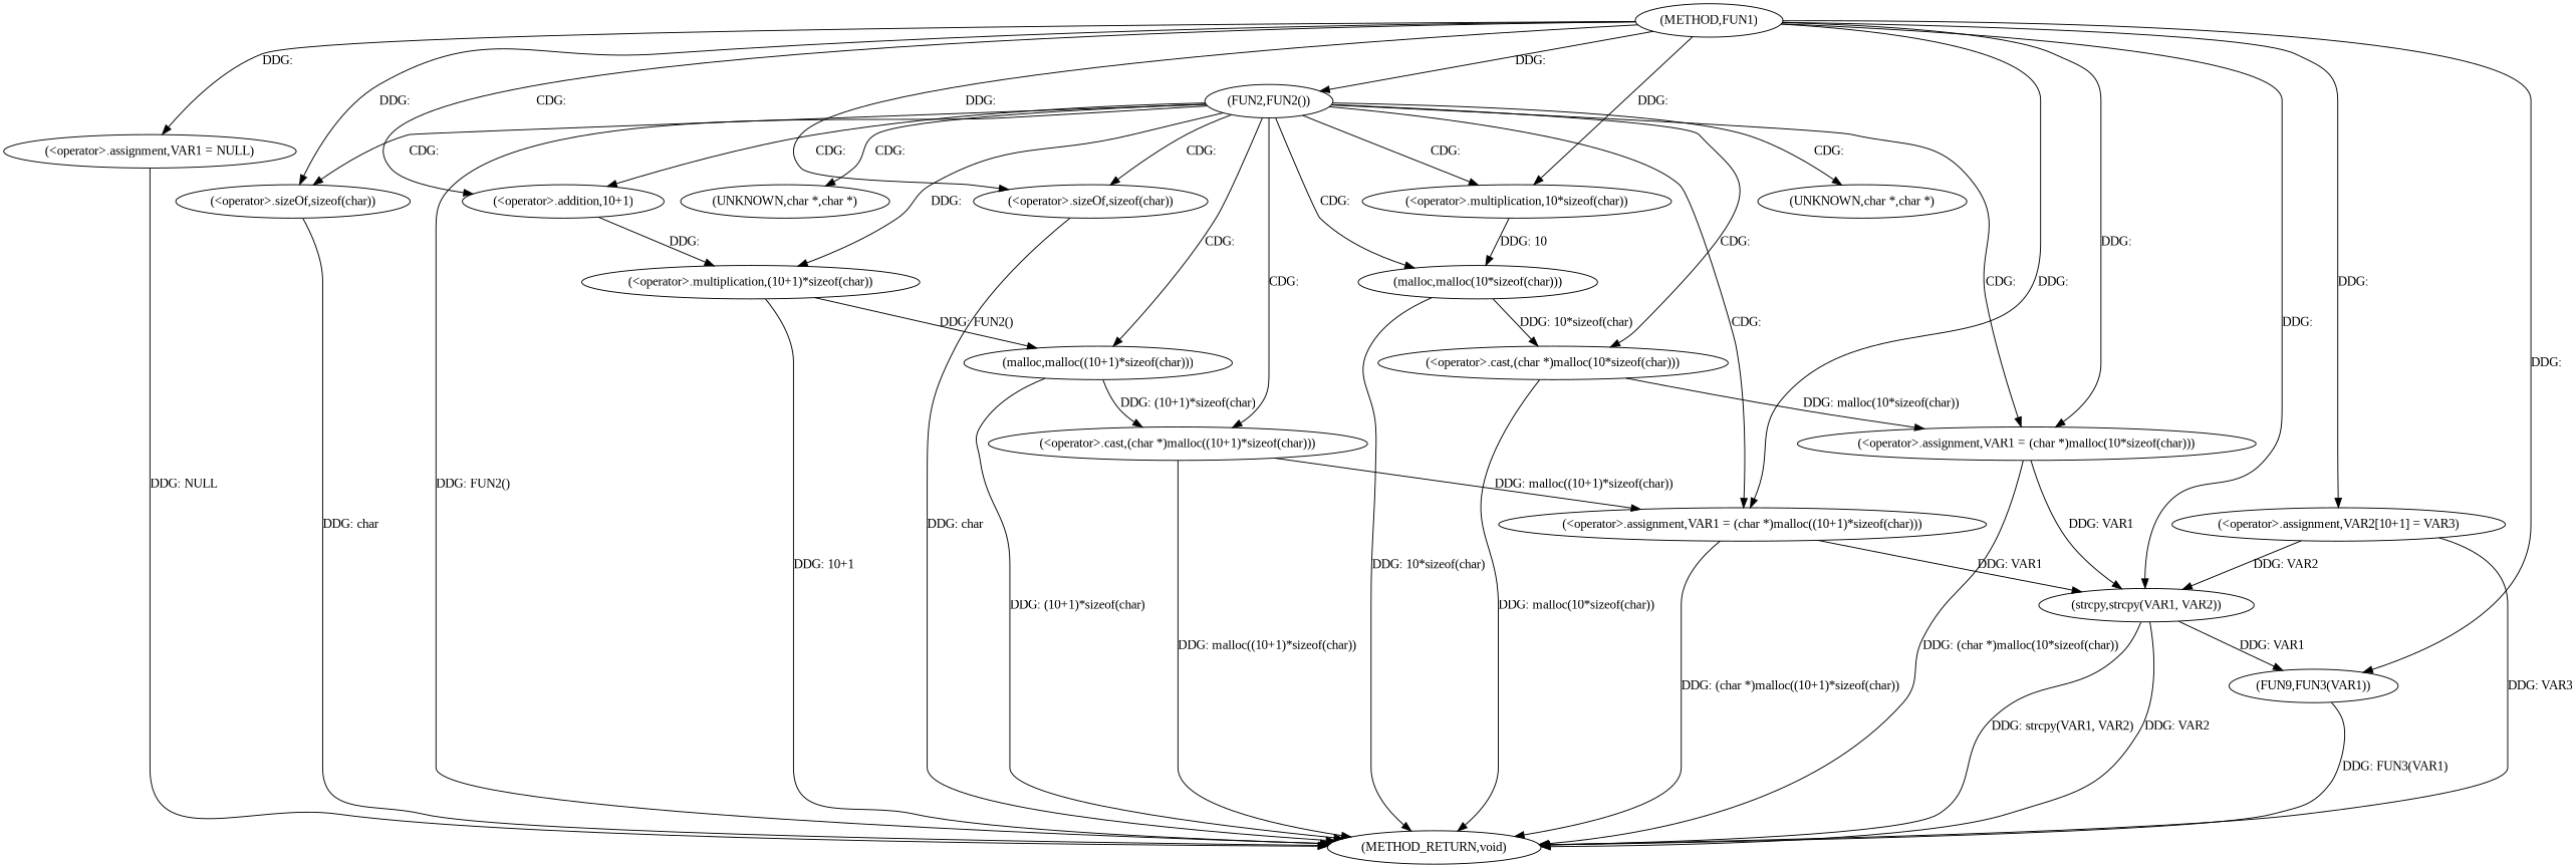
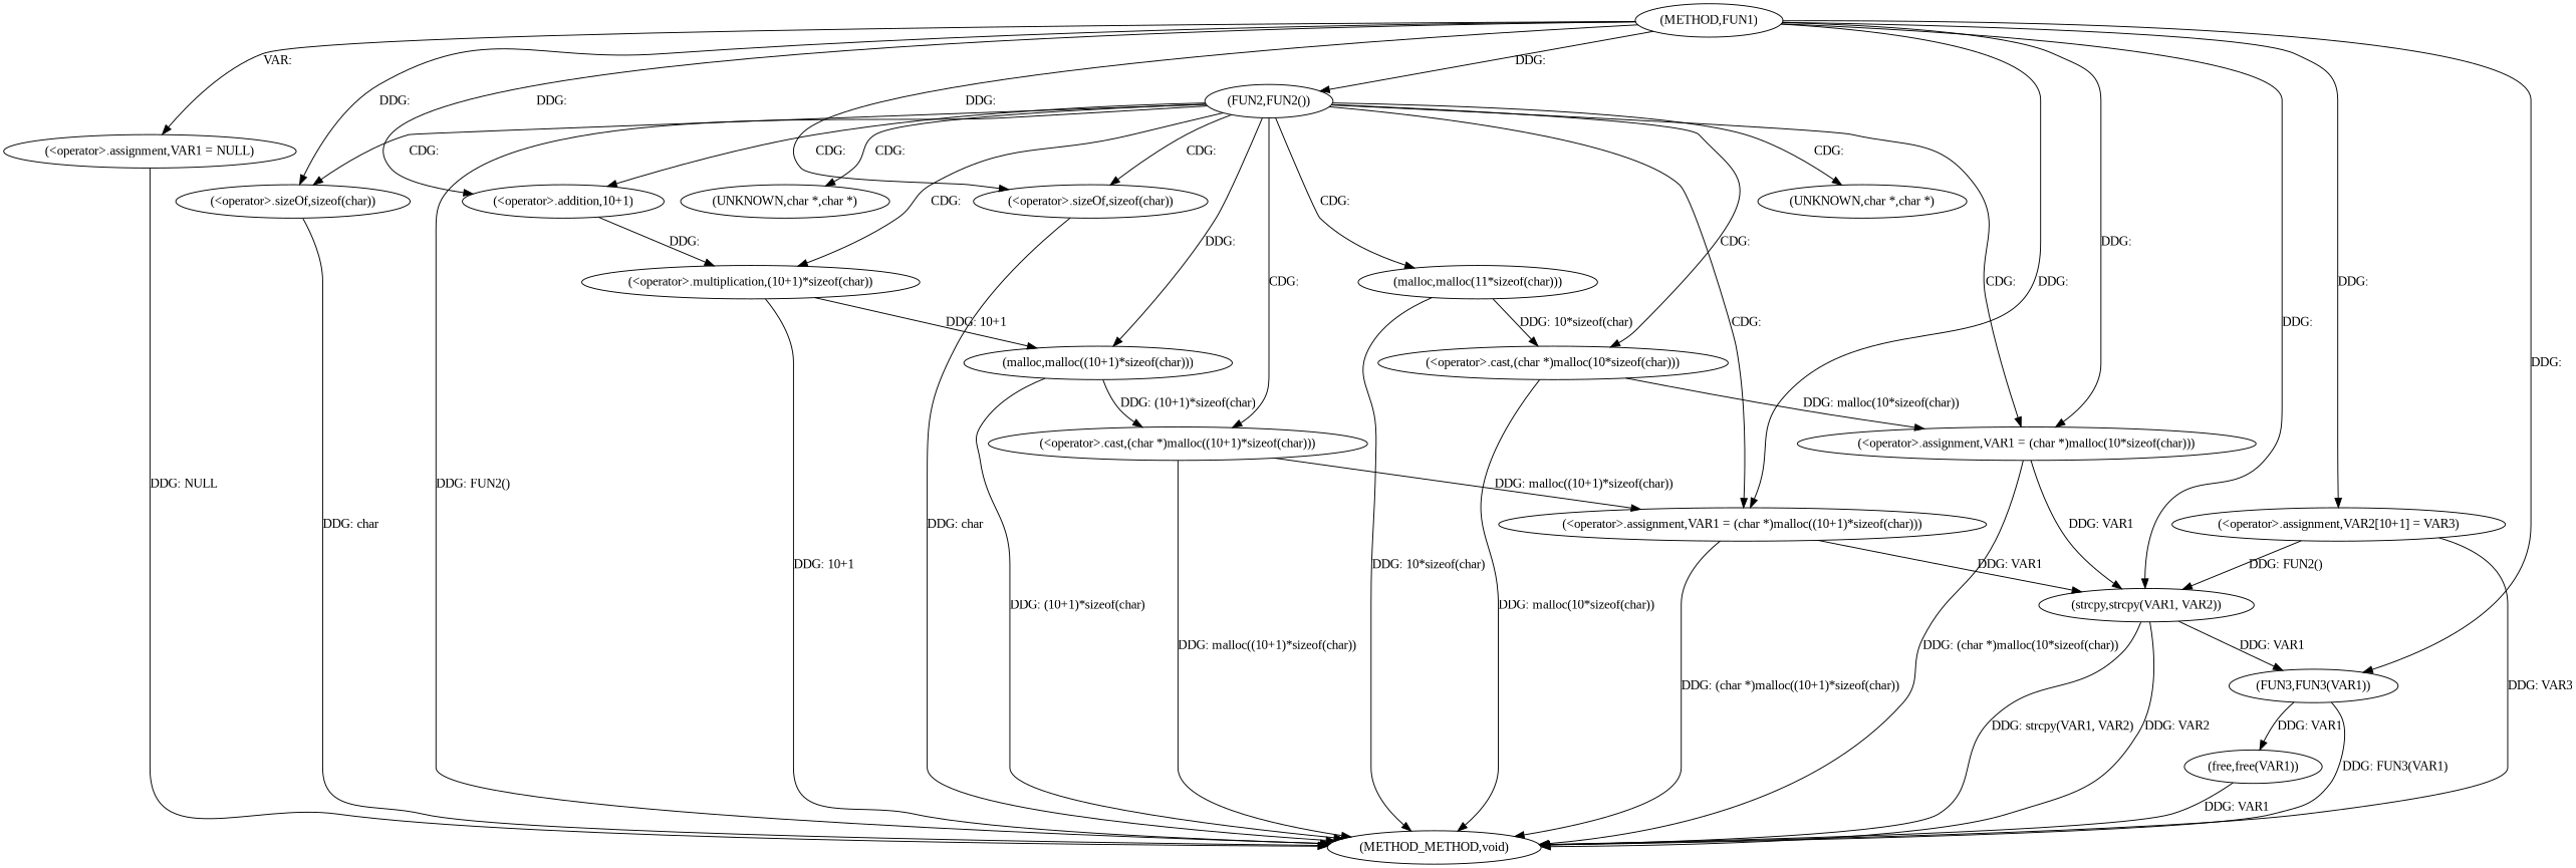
  digraph {
    fontname="Liberation Serif"
    node [fontname="Liberation Serif"]
    edge [fontname="Liberation Serif"]
    n1 [label="(METHOD,FUN1)"]
    n2 [label="(<operator>.assignment,VAR1 = NULL)"]
    n3 [label="(FUN2,FUN2())"]
    n4 [label="(<operator>.assignment,VAR1 = (char *)malloc(10*sizeof(char)))"]
-   n5 [label="(<operator>.multiplication,10*sizeof(char))"]
    n6 [label="(<operator>.sizeOf,sizeof(char))"]
    n7 [label="(<operator>.assignment,VAR1 = (char *)malloc((10+1)*sizeof(char)))"]
    n8 [label="(<operator>.addition,10+1)"]
    n9 [label="(<operator>.sizeOf,sizeof(char))"]
    n10 [label="(<operator>.assignment,VAR2[10+1] = VAR3)"]
    n11 [label="(strcpy,strcpy(VAR1, VAR2))"]
-   n12 [label="(FUN9,FUN3(VAR1))"]
-   n13 [label="(METHOD_RETURN,void)"]
+   n12 [label="(FUN3,FUN3(VAR1))"]
+   n13 [label="(METHOD_METHOD,void)"]
    n14 [label="(<operator>.multiplication,(10+1)*sizeof(char))"]
    n15 [label="(<operator>.cast,(char *)malloc(10*sizeof(char)))"]
-   n16 [label="(malloc,malloc(10*sizeof(char)))"]
+   n16 [label="(malloc,malloc(11*sizeof(char)))"]
    n17 [label="(<operator>.cast,(char *)malloc((10+1)*sizeof(char)))"]
    n18 [label="(malloc,malloc((10+1)*sizeof(char)))"]
    n19 [label="(UNKNOWN,char *,char *)"]
    n20 [label="(UNKNOWN,char *,char *)"]
-   n1 -> n2 [label="DDG: "]
+   n21 [label="(free,free(VAR1))"]
+   n1 -> n2 [label="VAR: "]
    n1 -> n3 [label="DDG: "]
    n1 -> n4 [label="DDG: "]
-   n1 -> n5 [label="DDG: "]
    n1 -> n6 [label="DDG: "]
    n1 -> n7 [label="DDG: "]
-   n1 -> n8 [label="CDG: "]
+   n1 -> n8 [label="DDG: "]
    n1 -> n9 [label="DDG: "]
    n1 -> n10 [label="DDG: "]
    n1 -> n11 [label="DDG: "]
    n1 -> n12 [label="DDG: "]
    n2 -> n13 [label="DDG: NULL"]
    n3 -> n4 [label="CDG: "]
-   n3 -> n5 [label="CDG: "]
    n3 -> n6 [label="CDG: "]
    n3 -> n7 [label="CDG: "]
    n3 -> n8 [label="CDG: "]
    n3 -> n9 [label="CDG: "]
    n3 -> n13 [label="DDG: FUN2()"]
-   n3 -> n14 [label="DDG: "]
+   n3 -> n14 [label="CDG: "]
    n3 -> n15 [label="CDG: "]
    n3 -> n16 [label="CDG: "]
    n3 -> n17 [label="CDG: "]
-   n3 -> n18 [label="CDG: "]
+   n3 -> n18 [label="DDG: "]
    n3 -> n19 [label="CDG: "]
    n3 -> n20 [label="CDG: "]
    n4 -> n11 [label="DDG: VAR1"]
    n4 -> n13 [label="DDG: (char *)malloc(10*sizeof(char))"]
-   n5 -> n16 [label="DDG: 10"]
    n6 -> n13 [label="DDG: char"]
    n7 -> n11 [label="DDG: VAR1"]
    n7 -> n13 [label="DDG: (char *)malloc((10+1)*sizeof(char))"]
    n8 -> n14 [label="DDG: "]
    n9 -> n13 [label="DDG: char"]
-   n10 -> n11 [label="DDG: VAR2"]
+   n10 -> n11 [label="DDG: FUN2()"]
    n10 -> n13 [label="DDG: VAR3"]
    n11 -> n12 [label="DDG: VAR1"]
    n11 -> n13 [label="DDG: VAR2"]
    n11 -> n13 [label="DDG: strcpy(VAR1, VAR2)"]
    n12 -> n13 [label="DDG: FUN3(VAR1)"]
+   n12 -> n21 [label="DDG: VAR1"]
    n14 -> n13 [label="DDG: 10+1"]
-   n14 -> n18 [label="DDG: FUN2()"]
+   n14 -> n18 [label="DDG: 10+1"]
    n15 -> n4 [label="DDG: malloc(10*sizeof(char))"]
    n15 -> n13 [label="DDG: malloc(10*sizeof(char))"]
    n16 -> n13 [label="DDG: 10*sizeof(char)"]
    n16 -> n15 [label="DDG: 10*sizeof(char)"]
    n17 -> n7 [label="DDG: malloc((10+1)*sizeof(char))"]
    n17 -> n13 [label="DDG: malloc((10+1)*sizeof(char))"]
    n18 -> n13 [label="DDG: (10+1)*sizeof(char)"]
    n18 -> n17 [label="DDG: (10+1)*sizeof(char)"]
+   n21 -> n13 [label="DDG: VAR1"]
  }
